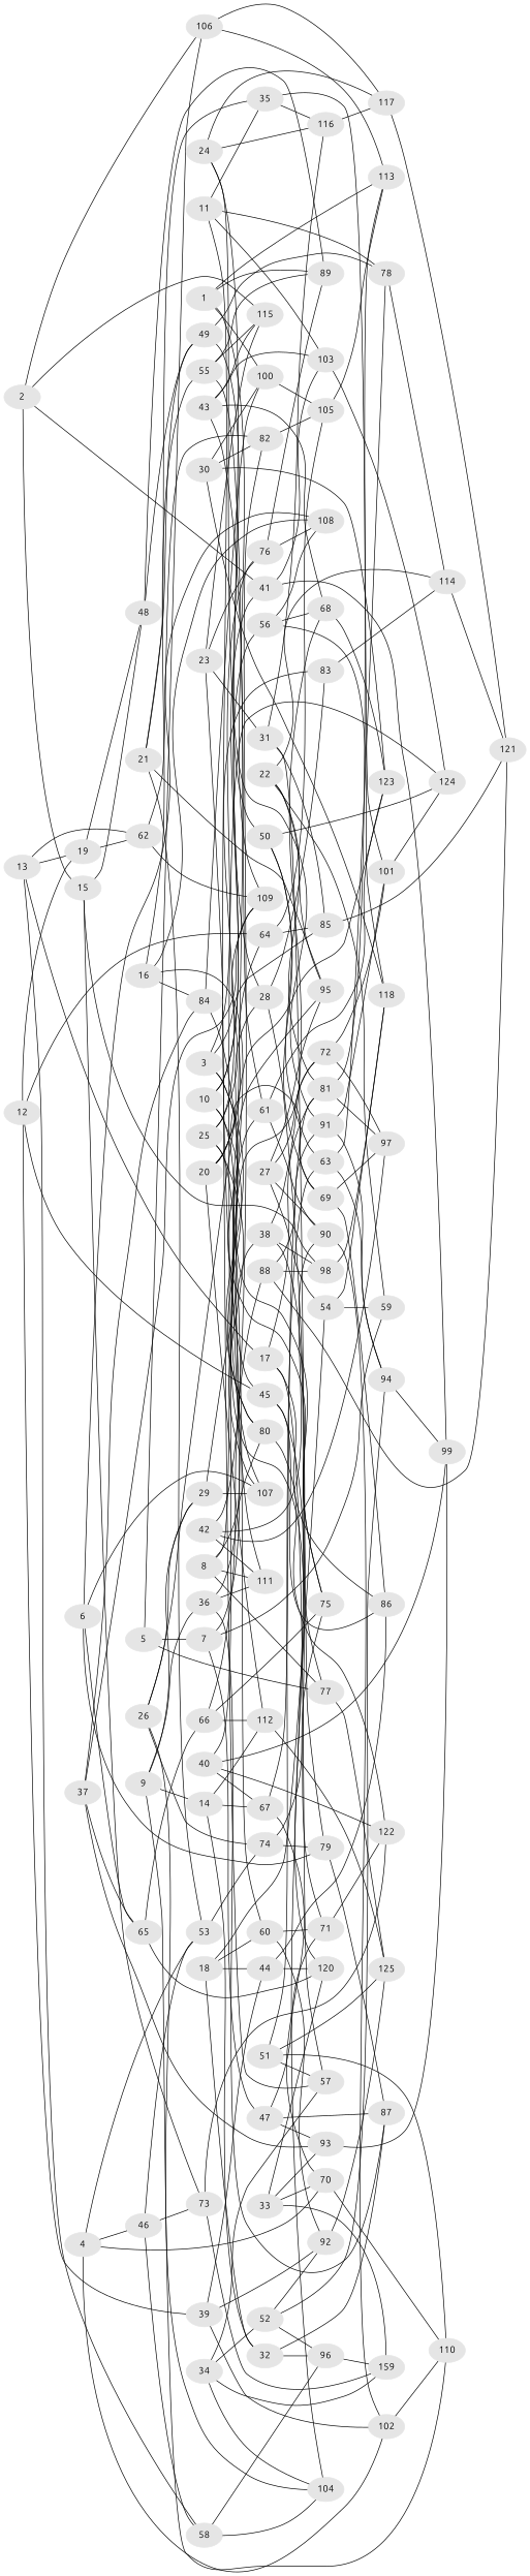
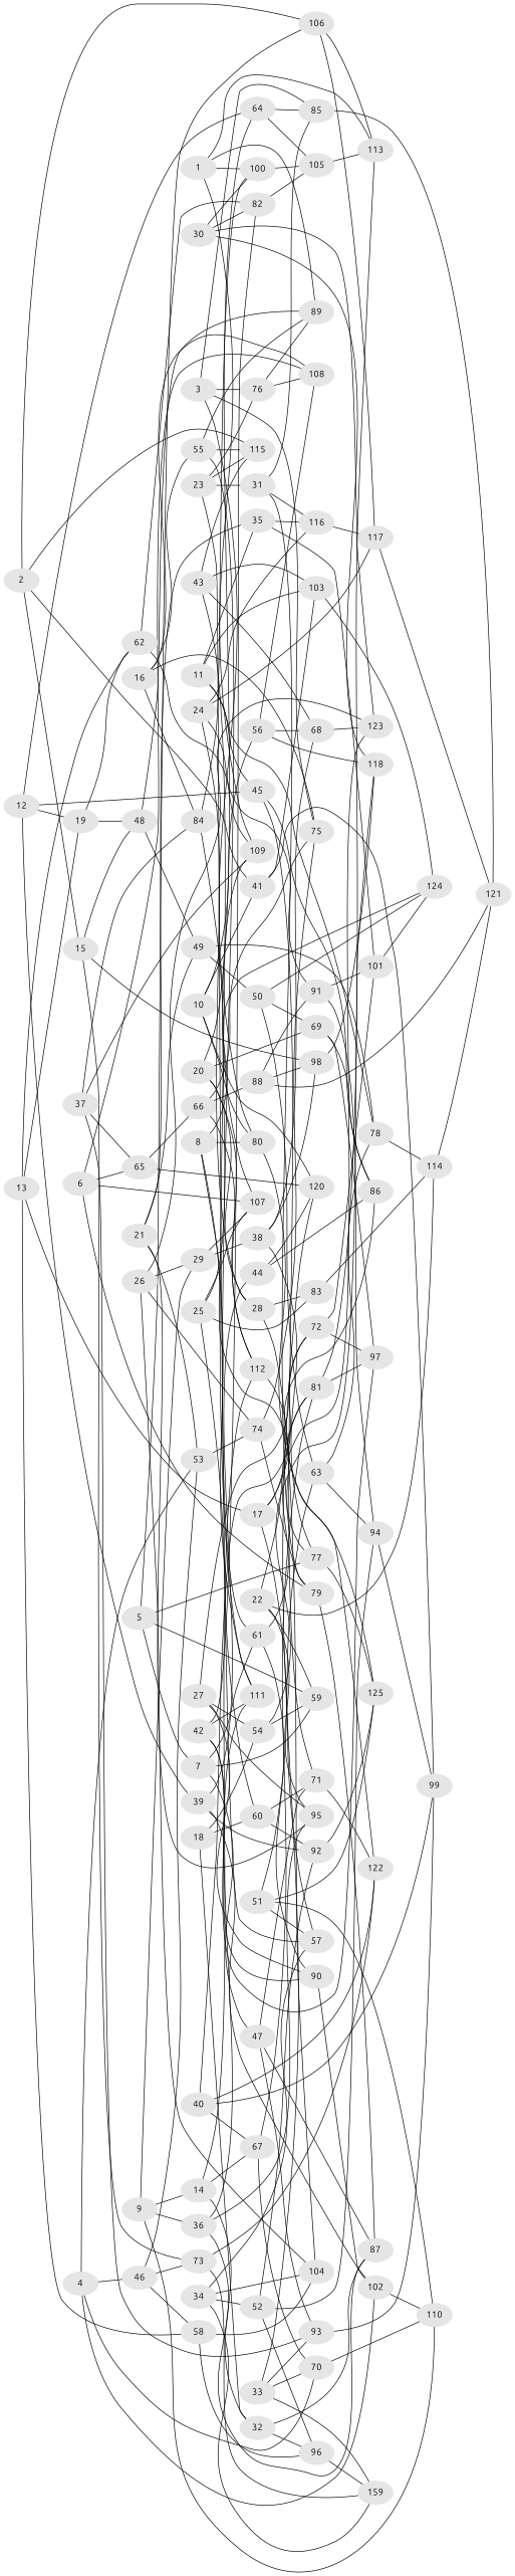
  graph {
    fontname=Ubuntu
    rankdir=LR
    node [color=gray90 fontname=Ubuntu style=filled]
    edge [fontname=Ubuntu]
    1
    89
    100
    109
    113
    105
    2
    15
    41
    106
    115
    48
    73
    98
    103
    99
    117
    3
    75
    76
    80
    85
    108
    122
    121
    4
    46
    53
    70
    102
    58
    74
    110
    5
    7
    59
    77
    47
    61
    125
    6
    65
    79
    107
    120
    66
    87
    93
    71
    123
    90
    8
    111
    124
    9
    14
    29
    36
    32
    67
    112
    38
    95
    10
    56
    118
    68
    11
    35
    45
    78
    116
    101
    86
    114
    12
    19
    39
    64
    62
    44
    92
    13
    17
    57
    81
    104
    96
    82
    49
    n91 [label=159]
    16
    55
    84
    97
    18
    54
    60
    20
    28
    69
    83
    21
    50
    22
    23
    31
    24
    91
    94
    25
    26
    27
    72
    30
    33
    34
    52
    37
    40
    42
    43
    63
    51
    88
    1 -- 89
    1 -- 100
    1 -- 109
    1 -- 113
    100 -- 105
    105 -- 113
    2 -- 15
    2 -- 41
    2 -- 106
    2 -- 115
    15 -- 48
    15 -- 73
    15 -- 98
    41 -- 103
    41 -- 99
    106 -- 113
    106 -- 117
    48 -- 89
    48 -- 49
    73 -- 122
    73 -- n91
    98 -- 118
    103 -- 124
    117 -- 121
    3 -- 75
    3 -- 76
    3 -- 80
    3 -- 85
    76 -- 89
    76 -- 108
    80 -- 122
    85 -- 121
    4 -- 46
    4 -- 53
    4 -- 70
    4 -- 102
    46 -- 73
    46 -- 53
    46 -- 58
    53 -- 74
    70 -- 110
    102 -- 110
    58 -- 104
    58 -- 96
    74 -- 75
    74 -- 79
    5 -- 106
    5 -- 7
+   5 -- 59
    5 -- 77
    7 -- 59
    7 -- 47
    7 -- 61
    77 -- 125
    47 -- 87
    47 -- 93
    47 -- 71
    61 -- 123
    61 -- 90
    6 -- 108
    6 -- 65
    6 -- 79
    6 -- 107
    65 -- 120
    65 -- 66
    79 -- 87
    66 -- 75
    66 -- 112
    66 -- 88
    93 -- 99
    71 -- 122
    90 -- 102
    8 -- 80
    8 -- 77
    8 -- 111
    8 -- 124
    9 -- 110
    9 -- 14
    9 -- 29
    9 -- 36
    14 -- 32
    14 -- 67
    14 -- 112
    29 -- 107
    29 -- 38
    36 -- 87
    36 -- 111
    36 -- 95
    32 -- 87
    32 -- 96
    67 -- 70
    67 -- 81
    112 -- 125
    38 -- 98
    38 -- 77
    38 -- 68
    10 -- 41
    10 -- 80
    10 -- 120
    10 -- 56
    56 -- 108
    56 -- 118
    56 -- 68
    68 -- 123
    11 -- 103
    11 -- 35
    11 -- 45
    11 -- 78
    35 -- 116
    35 -- 101
    45 -- 71
    45 -- 86
    78 -- 114
    116 -- 117
    101 -- 124
    114 -- 121
    12 -- 45
    12 -- 19
    12 -- 39
    12 -- 64
    19 -- 48
    19 -- 62
    39 -- 102
    39 -- 44
    39 -- 92
    64 -- 105
    64 -- 85
    62 -- 109
    62 -- 82
    44 -- 120
    44 -- 86
    92 -- 125
    13 -- 58
    13 -- 19
    13 -- 62
    13 -- 17
    17 -- 86
    17 -- 57
    17 -- 81
    81 -- 113
    81 -- 97
    96 -- n91
    82 -- 105
    49 -- 78
    49 -- 50
    16 -- 75
    16 -- 108
    16 -- 55
    16 -- 84
    55 -- 89
    55 -- 115
    55 -- 61
    84 -- 100
    84 -- 107
    18 -- 32
-   18 -- 44
    18 -- 54
    18 -- 60
    54 -- 59
    54 -- 118
    60 -- 71
    60 -- 92
    20 -- 112
    20 -- 64
    20 -- 28
    20 -- 69
    28 -- 104
    28 -- 83
    69 -- 86
    69 -- 97
    83 -- 114
    21 -- 53
    21 -- 95
    21 -- 35
    21 -- 49
    50 -- 124
    50 -- 69
    50 -- 63
    22 -- 59
    22 -- 95
    22 -- 114
    22 -- 81
    23 -- 115
    23 -- 76
    23 -- 57
    23 -- 31
    31 -- 85
    31 -- 79
    31 -- 116
    24 -- 117
    24 -- 116
    24 -- 28
    24 -- 91
    91 -- 101
    91 -- 94
    94 -- 99
    25 -- 109
    25 -- 107
    25 -- 60
    25 -- 83
    26 -- 74
    26 -- 123
    26 -- 29
    26 -- 104
    27 -- 90
    27 -- 95
    27 -- 54
    27 -- 72
    72 -- 101
    72 -- 97
    30 -- 100
    30 -- 123
    30 -- 118
    30 -- 82
    33 -- 70
    33 -- 120
    33 -- 93
    33 -- n91
    34 -- 57
    34 -- 104
    34 -- n91
    34 -- 52
    52 -- 92
    52 -- 96
    52 -- 94
    37 -- 109
    37 -- 65
    37 -- 93
    37 -- 84
    40 -- 99
    40 -- 122
    40 -- 67
    40 -- 72
    42 -- 90
    42 -- 111
    42 -- 82
    42 -- 97
    43 -- 115
    43 -- 103
    43 -- 111
    43 -- 68
    63 -- 78
    63 -- 94
    51 -- 110
    51 -- 125
    51 -- 57
    51 -- 63
    88 -- 98
    88 -- 121
    88 -- 91
  }
